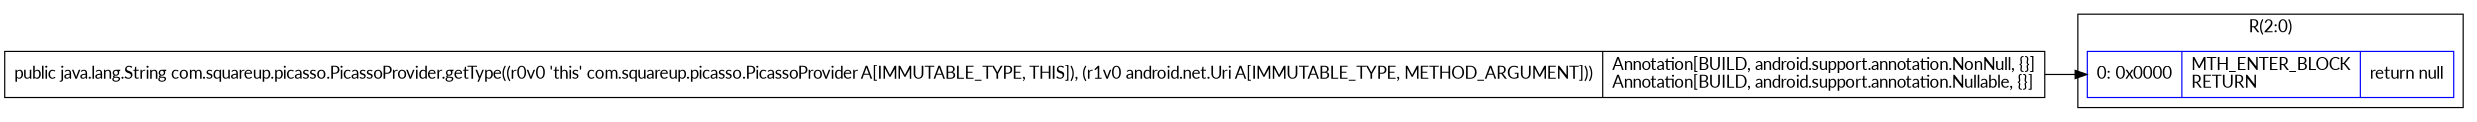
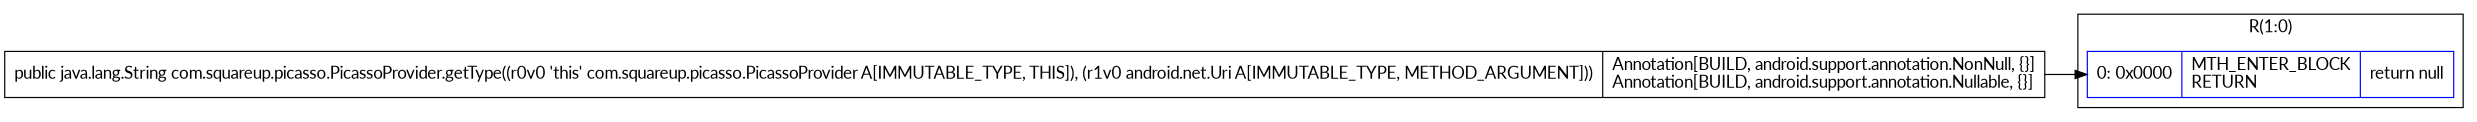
  digraph {
    rankdir=LR
    fontname=Lato
    node [shape=record fontname=Lato]
    n1 [color=blue label="{0\:\ 0x0000|MTH_ENTER_BLOCK\lRETURN\l|return null\l}"]
    n2 [label="{public java.lang.String com.squareup.picasso.PicassoProvider.getType((r0v0 'this' com.squareup.picasso.PicassoProvider A[IMMUTABLE_TYPE, THIS]), (r1v0 android.net.Uri A[IMMUTABLE_TYPE, METHOD_ARGUMENT]))  | Annotation[BUILD, android.support.annotation.NonNull, \{\}]\lAnnotation[BUILD, android.support.annotation.Nullable, \{\}]\l}"]
    subgraph cluster_1 {
-     label="R(2:0)"
+     label="R(1:0)"
      n1
    }
    n2 -> n1 [fontname=Lato]
  }
